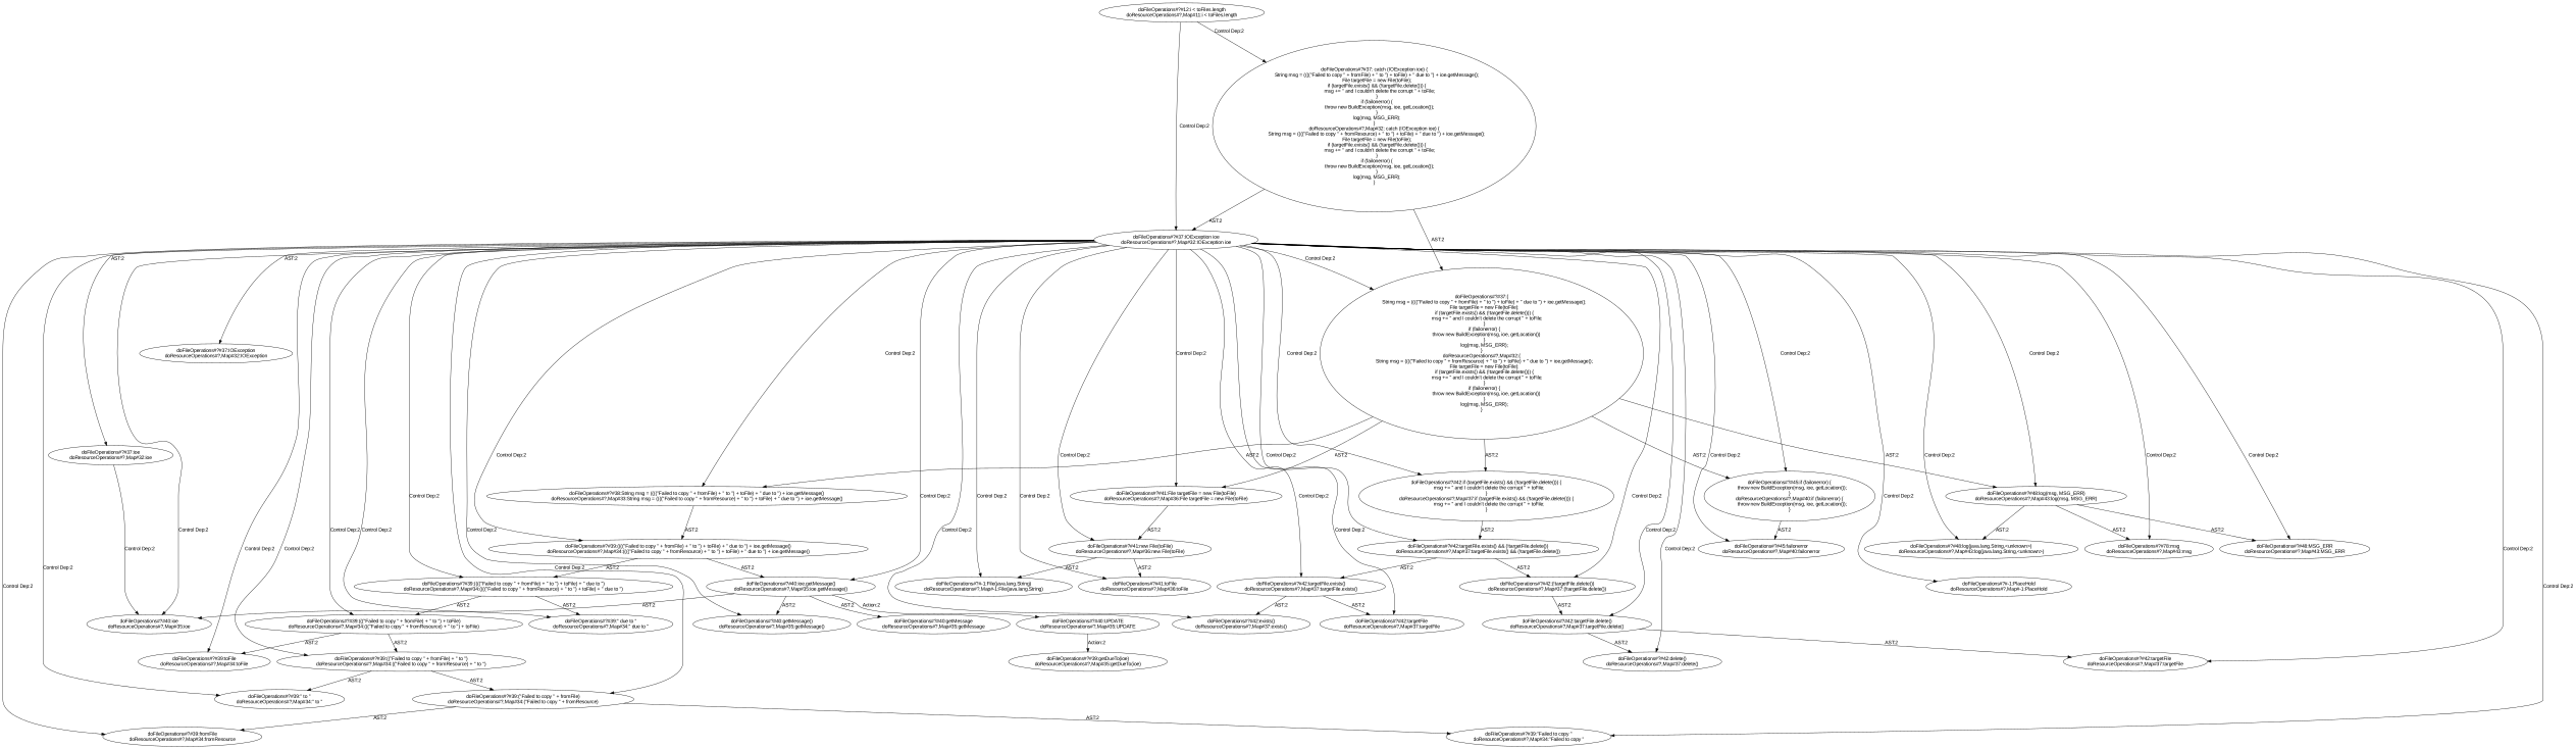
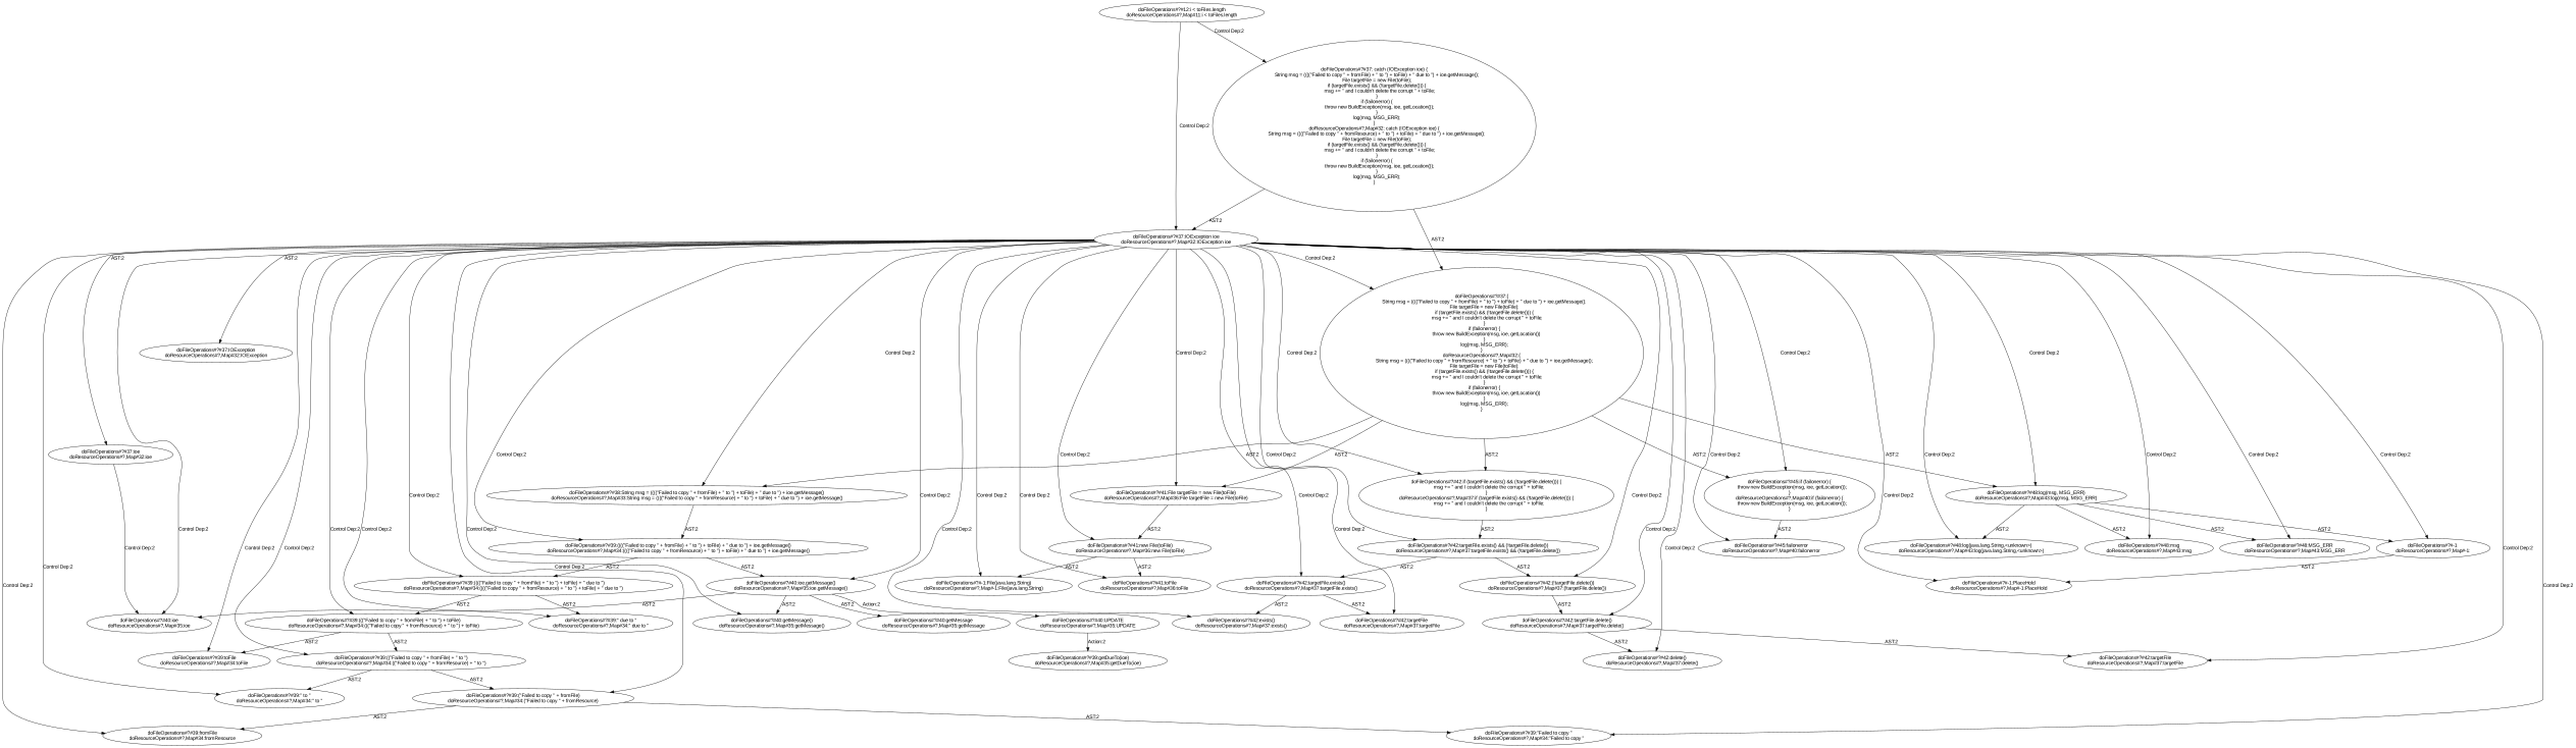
  digraph {
    fontname="Liberation Sans"
    node [fontname="Liberation Sans" shape=ellipse]
    edge [fontname="Liberation Sans"]
    n1 [label="doFileOperations#?#40:UPDATE\ndoResourceOperations#?,Map#35:UPDATE"]
    n2 [label="doFileOperations#?#39:getDueTo(ioe)\ndoResourceOperations#?,Map#35:getDueTo(ioe)"]
    n3 [label="doFileOperations#?#40:ioe.getMessage()\ndoResourceOperations#?,Map#35:ioe.getMessage()"]
    n4 [label="doFileOperations#?#40:getMessage()\ndoResourceOperations#?,Map#35:getMessage()"]
    n5 [label="doFileOperations#?#40:ioe\ndoResourceOperations#?,Map#35:ioe"]
    n6 [label="doFileOperations#?#40:getMessage\ndoResourceOperations#?,Map#35:getMessage"]
    n7 [label="doFileOperations#?#37:IOException ioe\ndoResourceOperations#?,Map#32:IOException ioe"]
    n8 [label="doFileOperations#?#37:ioe\ndoResourceOperations#?,Map#32:ioe"]
    n9 [label="doFileOperations#?#37:IOException\ndoResourceOperations#?,Map#32:IOException"]
    n10 [label="doFileOperations#?#37:\{\n    String msg = ((((\"Failed to copy \" + fromFile) + \" to \") + toFile) + \" due to \") + ioe.getMessage();\n    File targetFile = new File(toFile);\n    if (targetFile.exists() && (!targetFile.delete())) \{\n        msg += \" and I couldn't delete the corrupt \" + toFile;\n    \}\n    if (failonerror) \{\n        throw new BuildException(msg, ioe, getLocation());\n    \}\n    log(msg, MSG_ERR);\n\}\ndoResourceOperations#?,Map#32:\{\n    String msg = ((((\"Failed to copy \" + fromResource) + \" to \") + toFile) + \" due to \") + ioe.getMessage();\n    File targetFile = new File(toFile);\n    if (targetFile.exists() && (!targetFile.delete())) \{\n        msg += \" and I couldn't delete the corrupt \" + toFile;\n    \}\n    if (failonerror) \{\n        throw new BuildException(msg, ioe, getLocation());\n    \}\n    log(msg, MSG_ERR);\n\}"]
    n11 [label="doFileOperations#?#38:String msg = ((((\"Failed to copy \" + fromFile) + \" to \") + toFile) + \" due to \") + ioe.getMessage()\ndoResourceOperations#?,Map#33:String msg = ((((\"Failed to copy \" + fromResource) + \" to \") + toFile) + \" due to \") + ioe.getMessage()"]
    n12 [label="doFileOperations#?#39:((((\"Failed to copy \" + fromFile) + \" to \") + toFile) + \" due to \") + ioe.getMessage()\ndoResourceOperations#?,Map#34:((((\"Failed to copy \" + fromResource) + \" to \") + toFile) + \" due to \") + ioe.getMessage()"]
    n13 [label="doFileOperations#?#39:((((\"Failed to copy \" + fromFile) + \" to \") + toFile) + \" due to \")\ndoResourceOperations#?,Map#34:((((\"Failed to copy \" + fromResource) + \" to \") + toFile) + \" due to \")"]
    n14 [label="doFileOperations#?#39:(((\"Failed to copy \" + fromFile) + \" to \") + toFile)\ndoResourceOperations#?,Map#34:(((\"Failed to copy \" + fromResource) + \" to \") + toFile)"]
    n15 [label="doFileOperations#?#39:((\"Failed to copy \" + fromFile) + \" to \")\ndoResourceOperations#?,Map#34:((\"Failed to copy \" + fromResource) + \" to \")"]
    n16 [label="doFileOperations#?#39:(\"Failed to copy \" + fromFile)\ndoResourceOperations#?,Map#34:(\"Failed to copy \" + fromResource)"]
    n17 [label="doFileOperations#?#39:\"Failed to copy \"\ndoResourceOperations#?,Map#34:\"Failed to copy \""]
    n18 [label="doFileOperations#?#39:fromFile\ndoResourceOperations#?,Map#34:fromResource"]
    n19 [label="doFileOperations#?#39:\" to \"\ndoResourceOperations#?,Map#34:\" to \""]
    n20 [label="doFileOperations#?#39:toFile\ndoResourceOperations#?,Map#34:toFile"]
    n21 [label="doFileOperations#?#39:\" due to \"\ndoResourceOperations#?,Map#34:\" due to \""]
    n22 [label="doFileOperations#?#41:File targetFile = new File(toFile)\ndoResourceOperations#?,Map#36:File targetFile = new File(toFile)"]
    n23 [label="doFileOperations#?#41:new File(toFile)\ndoResourceOperations#?,Map#36:new File(toFile)"]
    n24 [label="doFileOperations#?#-1:File(java.lang.String)\ndoResourceOperations#?,Map#-1:File(java.lang.String)"]
    n25 [label="doFileOperations#?#41:toFile\ndoResourceOperations#?,Map#36:toFile"]
    n26 [label="doFileOperations#?#42:if (targetFile.exists() && (!targetFile.delete())) \{\n    msg += \" and I couldn't delete the corrupt \" + toFile;\n\}\ndoResourceOperations#?,Map#37:if (targetFile.exists() && (!targetFile.delete())) \{\n    msg += \" and I couldn't delete the corrupt \" + toFile;\n\}"]
    n27 [label="doFileOperations#?#42:targetFile.exists() && (!targetFile.delete())\ndoResourceOperations#?,Map#37:targetFile.exists() && (!targetFile.delete())"]
    n28 [label="doFileOperations#?#42:targetFile.exists()\ndoResourceOperations#?,Map#37:targetFile.exists()"]
    n29 [label="doFileOperations#?#42:exists()\ndoResourceOperations#?,Map#37:exists()"]
    n30 [label="doFileOperations#?#42:targetFile\ndoResourceOperations#?,Map#37:targetFile"]
    n31 [label="doFileOperations#?#42:(!targetFile.delete())\ndoResourceOperations#?,Map#37:(!targetFile.delete())"]
    n32 [label="doFileOperations#?#42:targetFile.delete()\ndoResourceOperations#?,Map#37:targetFile.delete()"]
    n33 [label="doFileOperations#?#42:delete()\ndoResourceOperations#?,Map#37:delete()"]
    n34 [label="doFileOperations#?#42:targetFile\ndoResourceOperations#?,Map#37:targetFile"]
    n35 [label="doFileOperations#?#45:if (failonerror) \{\n    throw new BuildException(msg, ioe, getLocation());\n\}\ndoResourceOperations#?,Map#40:if (failonerror) \{\n    throw new BuildException(msg, ioe, getLocation());\n\}"]
    n36 [label="doFileOperations#?#45:failonerror\ndoResourceOperations#?,Map#40:failonerror"]
    n37 [label="doFileOperations#?#48:log(msg, MSG_ERR)\ndoResourceOperations#?,Map#43:log(msg, MSG_ERR)"]
    n38 [label="doFileOperations#?#48:log(java.lang.String,<unknown>)\ndoResourceOperations#?,Map#43:log(java.lang.String,<unknown>)"]
+   n39 [label="doFileOperations#?#-1:\ndoResourceOperations#?,Map#-1:"]
    n40 [label="doFileOperations#?#-1:PlaceHold\ndoResourceOperations#?,Map#-1:PlaceHold"]
-   n41 [label="doFileOperations#?#78:msg\ndoResourceOperations#?,Map#43:msg"]
+   n41 [label="doFileOperations#?#48:msg\ndoResourceOperations#?,Map#43:msg"]
    n42 [label="doFileOperations#?#48:MSG_ERR\ndoResourceOperations#?,Map#43:MSG_ERR"]
    n43 [label="doFileOperations#?#12:i < toFiles.length\ndoResourceOperations#?,Map#11:i < toFiles.length"]
    n44 [label="doFileOperations#?#37: catch (IOException ioe) \{\n    String msg = ((((\"Failed to copy \" + fromFile) + \" to \") + toFile) + \" due to \") + ioe.getMessage();\n    File targetFile = new File(toFile);\n    if (targetFile.exists() && (!targetFile.delete())) \{\n        msg += \" and I couldn't delete the corrupt \" + toFile;\n    \}\n    if (failonerror) \{\n        throw new BuildException(msg, ioe, getLocation());\n    \}\n    log(msg, MSG_ERR);\n\}\ndoResourceOperations#?,Map#32: catch (IOException ioe) \{\n    String msg = ((((\"Failed to copy \" + fromResource) + \" to \") + toFile) + \" due to \") + ioe.getMessage();\n    File targetFile = new File(toFile);\n    if (targetFile.exists() && (!targetFile.delete())) \{\n        msg += \" and I couldn't delete the corrupt \" + toFile;\n    \}\n    if (failonerror) \{\n        throw new BuildException(msg, ioe, getLocation());\n    \}\n    log(msg, MSG_ERR);\n\}"]
    n1 -> n2 [label="Action:2"]
    n3 -> n1 [label="Action:2"]
    n3 -> n4 [label="AST:2"]
    n3 -> n5 [label="AST:2"]
    n3 -> n6 [label="AST:2"]
    n7 -> n3 [label="Control Dep:2"]
    n7 -> n4 [label="Control Dep:2"]
    n7 -> n5 [label="Control Dep:2"]
    n7 -> n8 [label="AST:2"]
    n7 -> n9 [label="AST:2"]
    n7 -> n10 [label="Control Dep:2"]
    n7 -> n11 [label="Control Dep:2"]
    n7 -> n12 [label="Control Dep:2"]
    n7 -> n13 [label="Control Dep:2"]
    n7 -> n14 [label="Control Dep:2"]
    n7 -> n15 [label="Control Dep:2"]
    n7 -> n16 [label="Control Dep:2"]
    n7 -> n17 [label="Control Dep:2"]
    n7 -> n18 [label="Control Dep:2"]
    n7 -> n19 [label="Control Dep:2"]
    n7 -> n20 [label="Control Dep:2"]
    n7 -> n21 [label="Control Dep:2"]
    n7 -> n22 [label="Control Dep:2"]
    n7 -> n23 [label="Control Dep:2"]
    n7 -> n24 [label="Control Dep:2"]
    n7 -> n25 [label="Control Dep:2"]
    n7 -> n26 [label="Control Dep:2"]
    n7 -> n27 [label="Control Dep:2"]
    n7 -> n28 [label="Control Dep:2"]
    n7 -> n29 [label="Control Dep:2"]
    n7 -> n30 [label="Control Dep:2"]
    n7 -> n31 [label="Control Dep:2"]
    n7 -> n32 [label="Control Dep:2"]
    n7 -> n33 [label="Control Dep:2"]
    n7 -> n34 [label="Control Dep:2"]
    n7 -> n35 [label="Control Dep:2"]
    n7 -> n36 [label="Control Dep:2"]
    n7 -> n37 [label="Control Dep:2"]
    n7 -> n38 [label="Control Dep:2"]
+   n7 -> n39 [label="Control Dep:2"]
    n7 -> n40 [label="Control Dep:2"]
    n7 -> n41 [label="Control Dep:2"]
    n7 -> n42 [label="Control Dep:2"]
    n8 -> n5 [label="Control Dep:2"]
    n10 -> n11 [label="AST:2"]
    n10 -> n22 [label="AST:2"]
    n10 -> n26 [label="AST:2"]
    n10 -> n35 [label="AST:2"]
    n10 -> n37 [label="AST:2"]
    n11 -> n12 [label="AST:2"]
    n12 -> n3 [label="AST:2"]
    n12 -> n13 [label="AST:2"]
    n13 -> n14 [label="AST:2"]
    n13 -> n21 [label="AST:2"]
    n14 -> n15 [label="AST:2"]
    n14 -> n20 [label="AST:2"]
    n15 -> n16 [label="AST:2"]
    n15 -> n19 [label="AST:2"]
    n16 -> n17 [label="AST:2"]
    n16 -> n18 [label="AST:2"]
    n22 -> n23 [label="AST:2"]
    n23 -> n24 [label="AST:2"]
    n23 -> n25 [label="AST:2"]
    n26 -> n27 [label="AST:2"]
    n27 -> n28 [label="AST:2"]
    n27 -> n31 [label="AST:2"]
    n28 -> n29 [label="AST:2"]
    n28 -> n30 [label="AST:2"]
    n31 -> n32 [label="AST:2"]
    n32 -> n33 [label="AST:2"]
    n32 -> n34 [label="AST:2"]
    n35 -> n36 [label="AST:2"]
    n37 -> n38 [label="AST:2"]
+   n37 -> n39 [label="AST:2"]
    n37 -> n41 [label="AST:2"]
    n37 -> n42 [label="AST:2"]
+   n39 -> n40 [label="AST:2"]
    n43 -> n7 [label="Control Dep:2"]
    n43 -> n44 [label="Control Dep:2"]
    n44 -> n7 [label="AST:2"]
    n44 -> n10 [label="AST:2"]
  }
